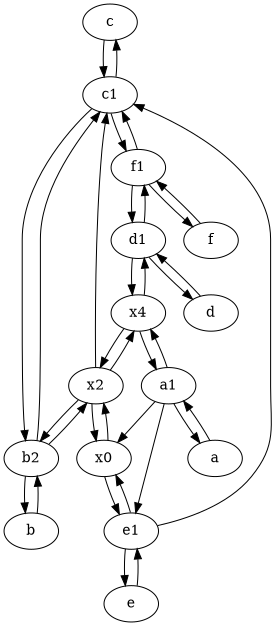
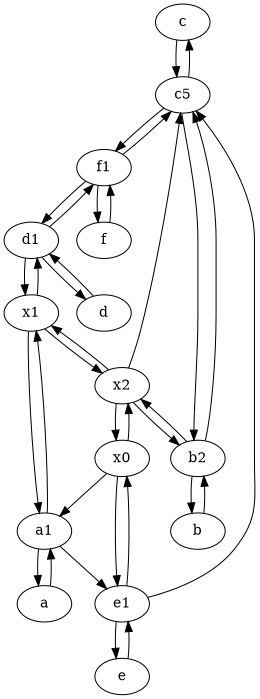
  digraph {
    c
-   c1
+   c1 [label=c5]
    n3 [label=b2]
    f1
    x2
-   x1 [label=x4]
+   x1
    x0
    a1
    d1
    b
    e1
    a
    d
    f
    e
    c -> c1
    c1 -> c
    c1 -> n3
    c1 -> f1
    n3 -> c1
    n3 -> x2
    n3 -> b
    f1 -> c1
    f1 -> d1
    f1 -> f
    x2 -> c1
    x2 -> n3
    x2 -> x1
    x2 -> x0
    x1 -> x2
    x1 -> a1
    x1 -> d1
    x0 -> x2
    x0 -> e1
    a1 -> x1
-   a1 -> x0
+   x0 -> a1
    a1 -> e1
    a1 -> a
    d1 -> f1
    d1 -> x1
    d1 -> d
    b -> n3
    e1 -> c1
    e1 -> x0
    e1 -> e
    a -> a1
    d -> d1
    f -> f1
    e -> e1
  }
